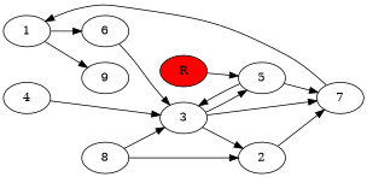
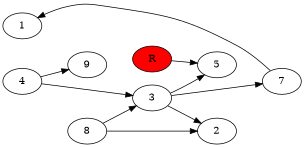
  digraph {
    rankdir=LR
    1
-   6
    9
    3
    2
    7
    5
    4
    8
    R [fillcolor="#ff0000" style=filled]
-   1 -> 6
-   1 -> 9
-   6 -> 3
+   4 -> 9
    3 -> 2
    3 -> 7
    3 -> 5
-   2 -> 7
    7 -> 1
-   5 -> 3
-   5 -> 7
    4 -> 3
    8 -> 3
    8 -> 2
    R -> 5
  }
